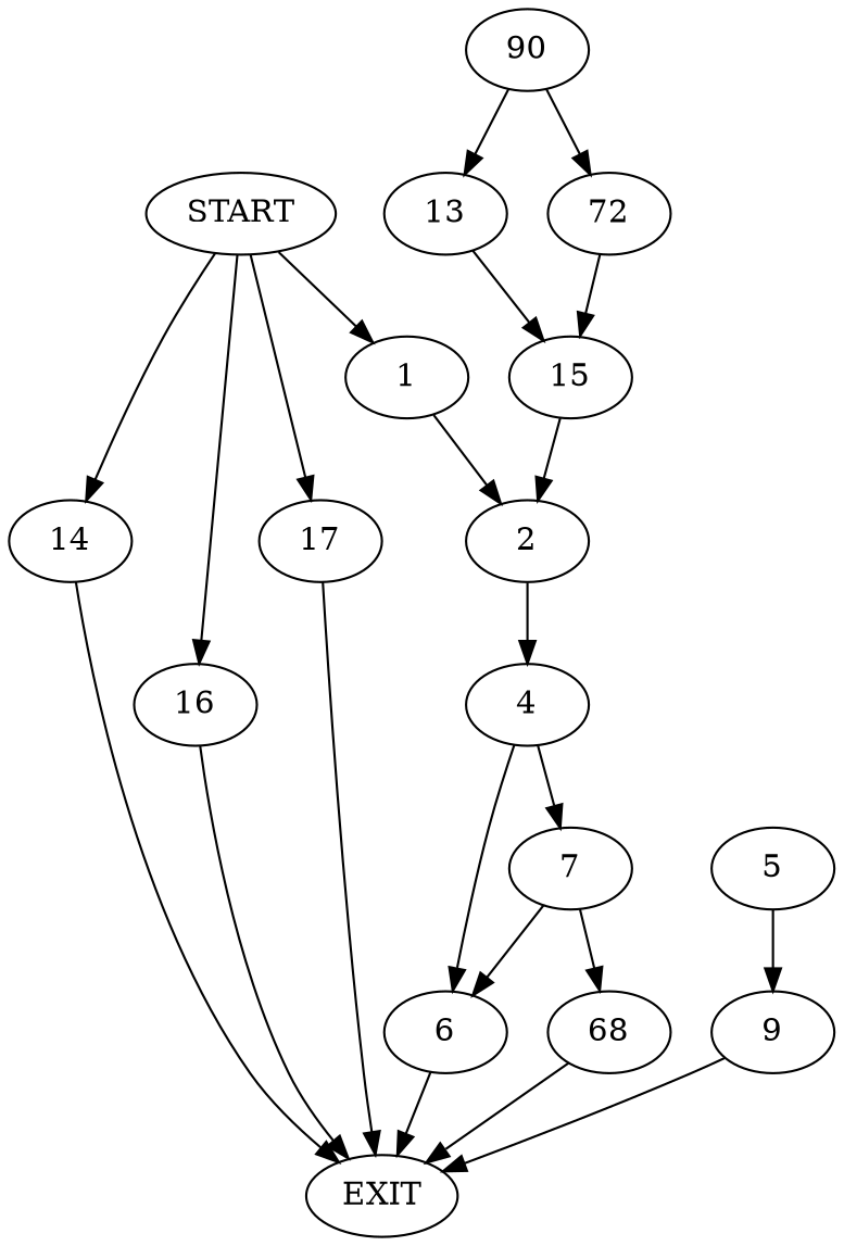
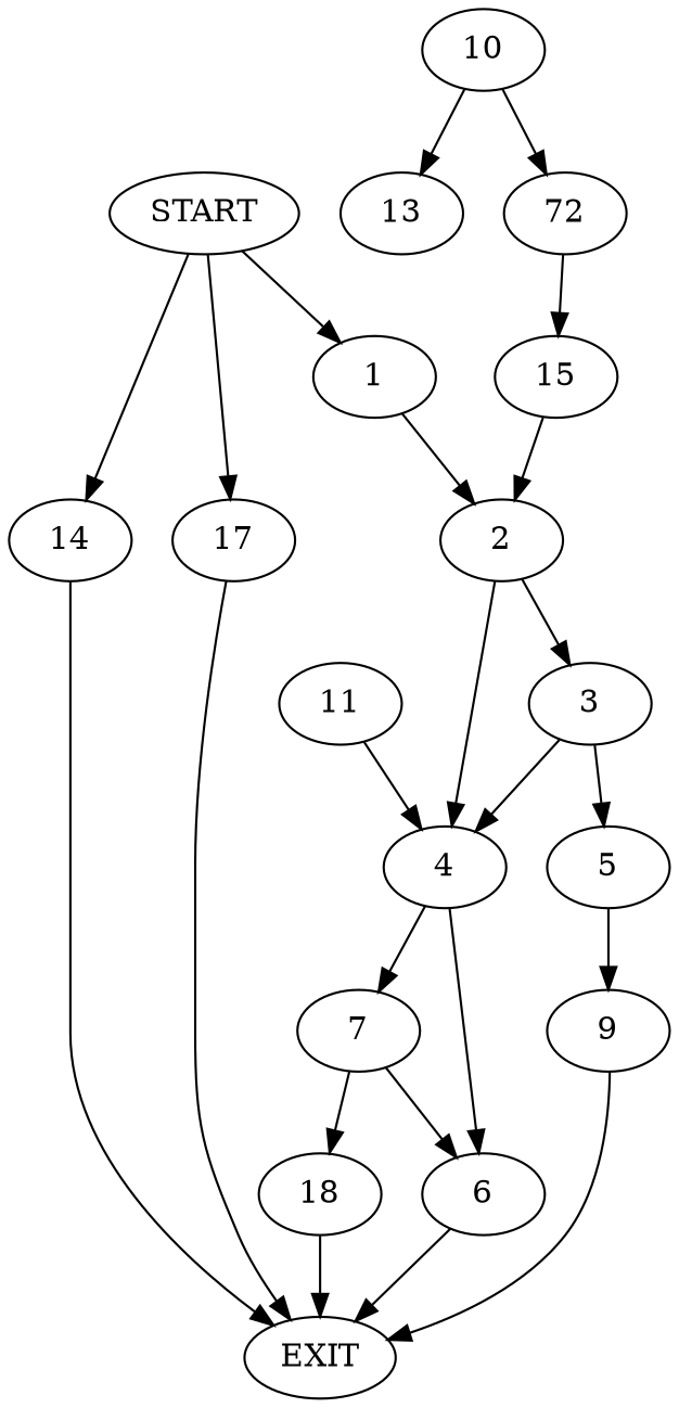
  digraph {
    n1 [label=START]
    1
    14
-   16
    17
    2
    n7 [label=EXIT]
+   3
    4
    5
    6
    7
    9
-   18 [label=68]
+   18
    n15 [label=72]
-   10 [label=90]
+   10
    13
+   11
    15
    n1 -> 1
    n1 -> 14
-   n1 -> 16
    n1 -> 17
    1 -> 2
    14 -> n7
-   16 -> n7
    17 -> n7
+   2 -> 3
    2 -> 4
+   3 -> 4
+   3 -> 5
    4 -> 6
    4 -> 7
    5 -> 9
    6 -> n7
    7 -> 6
    7 -> 18
    9 -> n7
    18 -> n7
    n15 -> 15
    10 -> n15
    10 -> 13
-   13 -> 15
+   11 -> 4
    15 -> 2
  }
